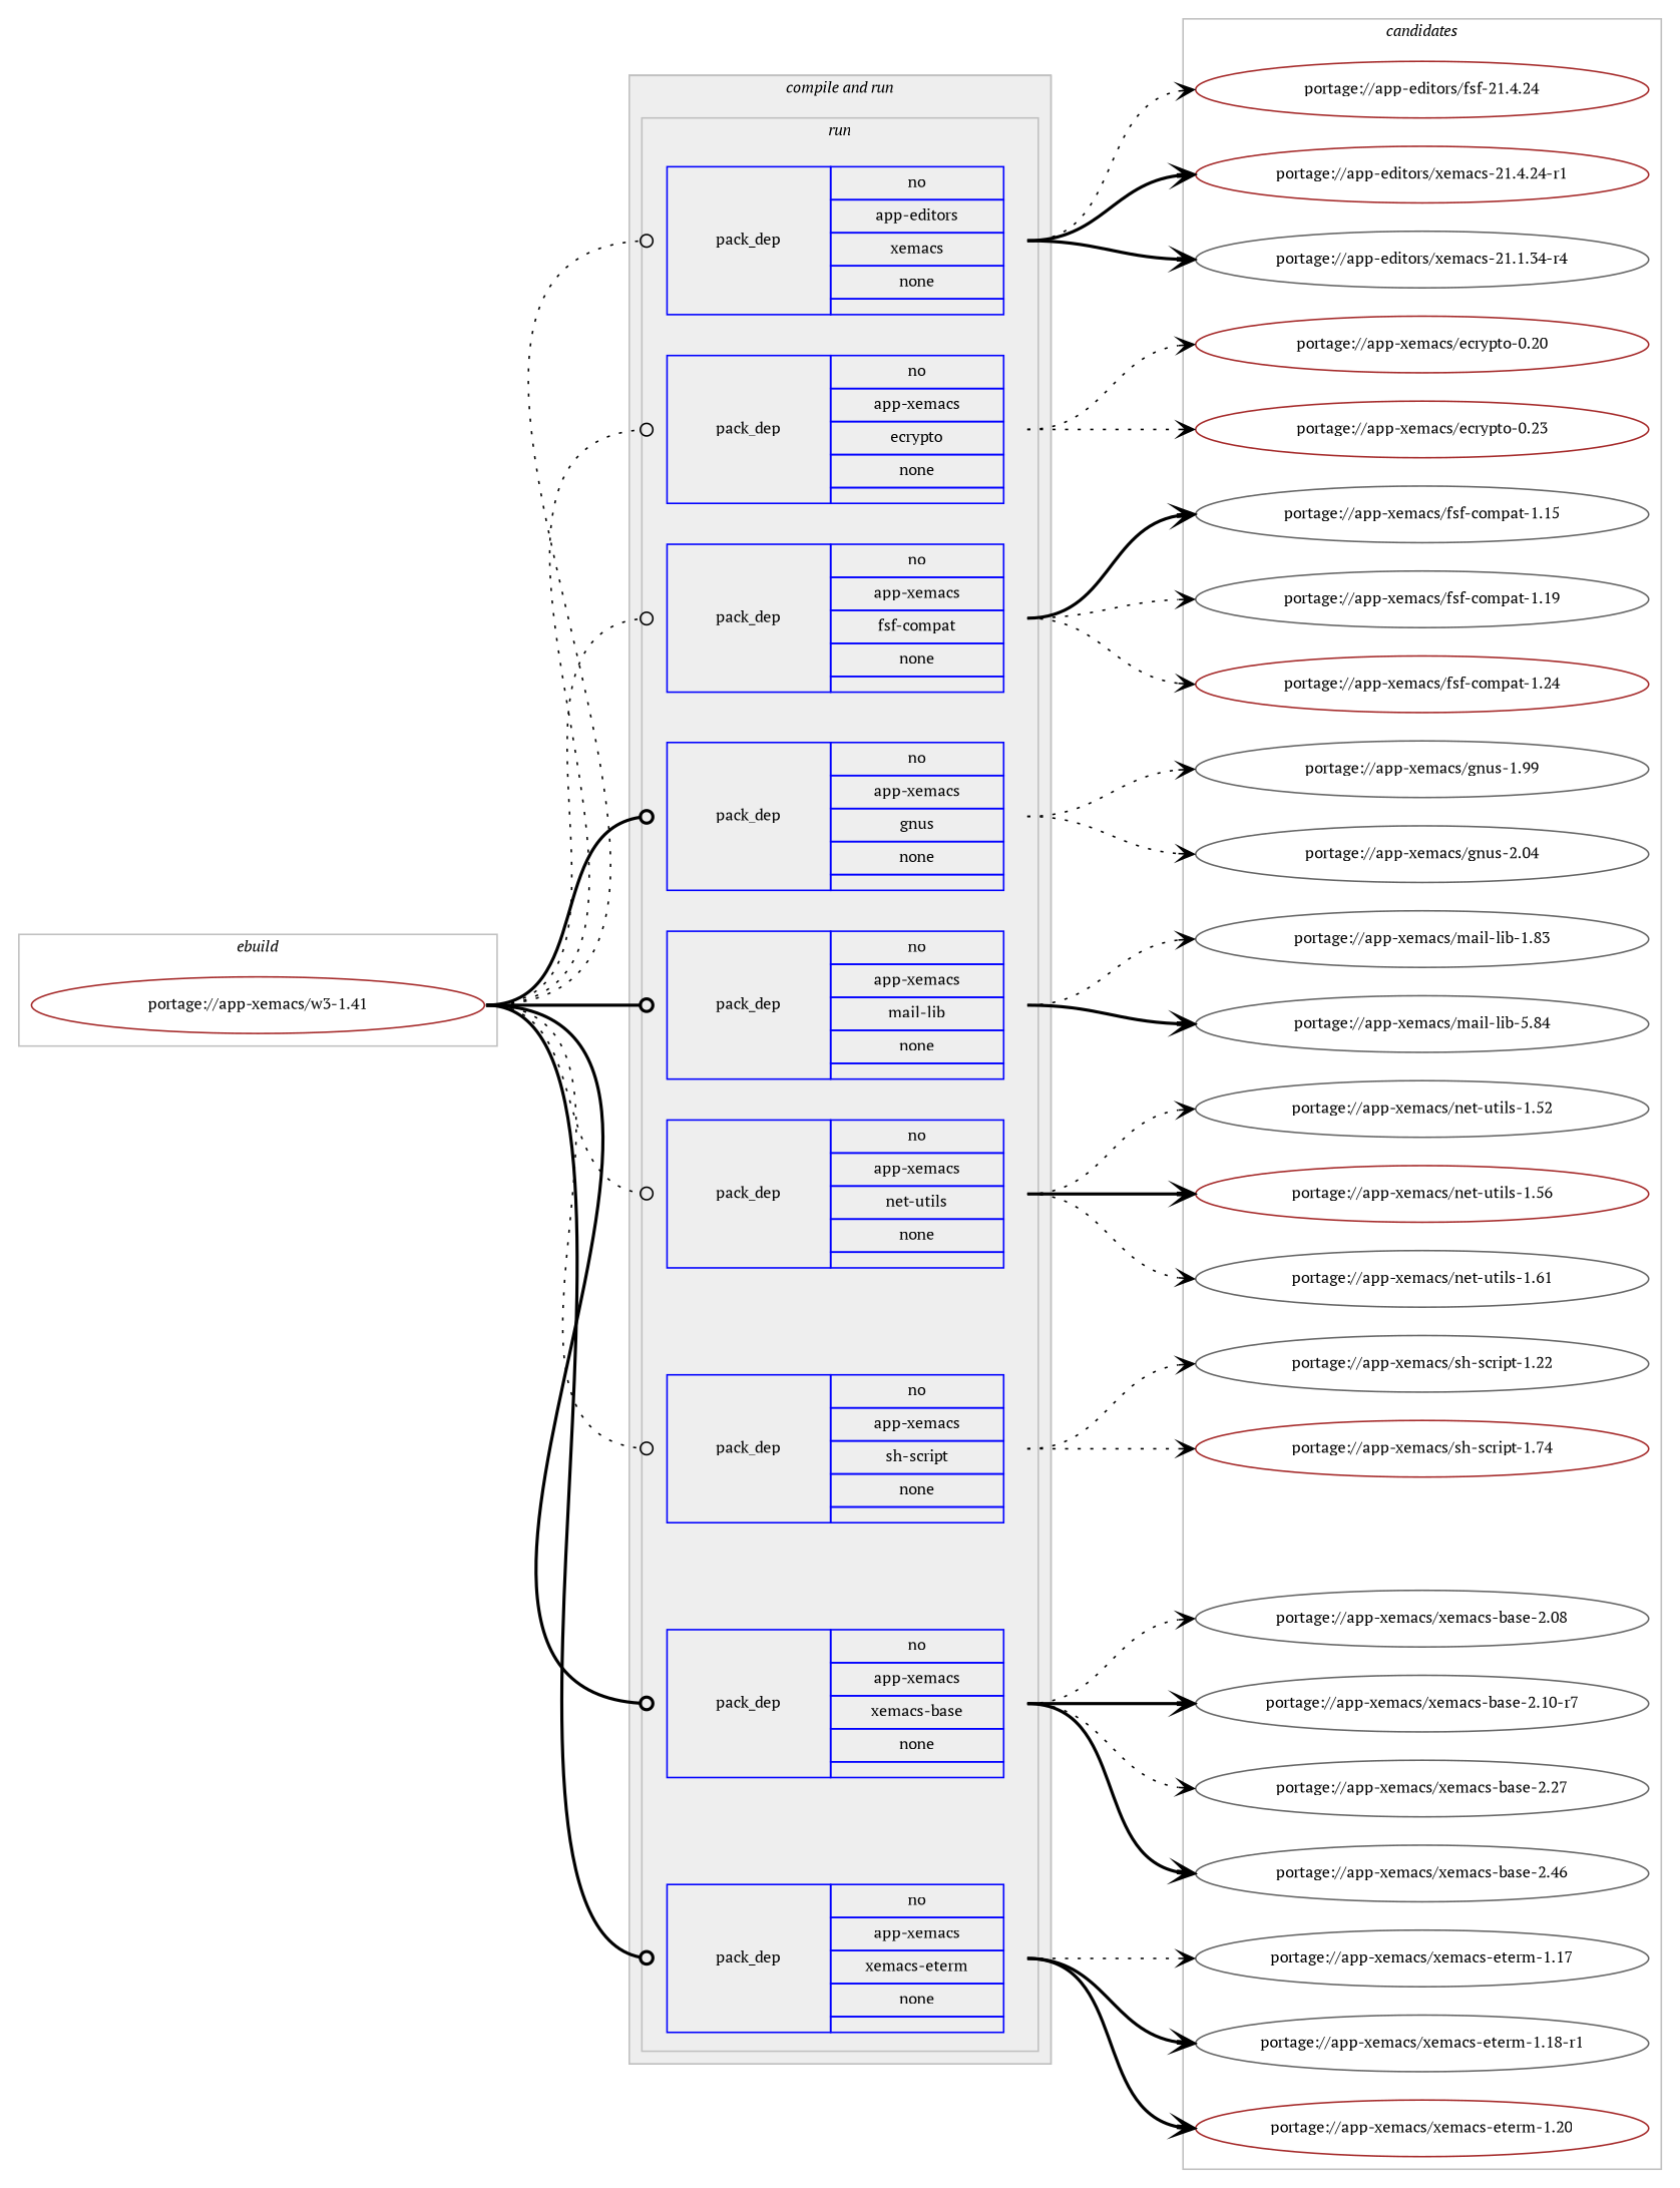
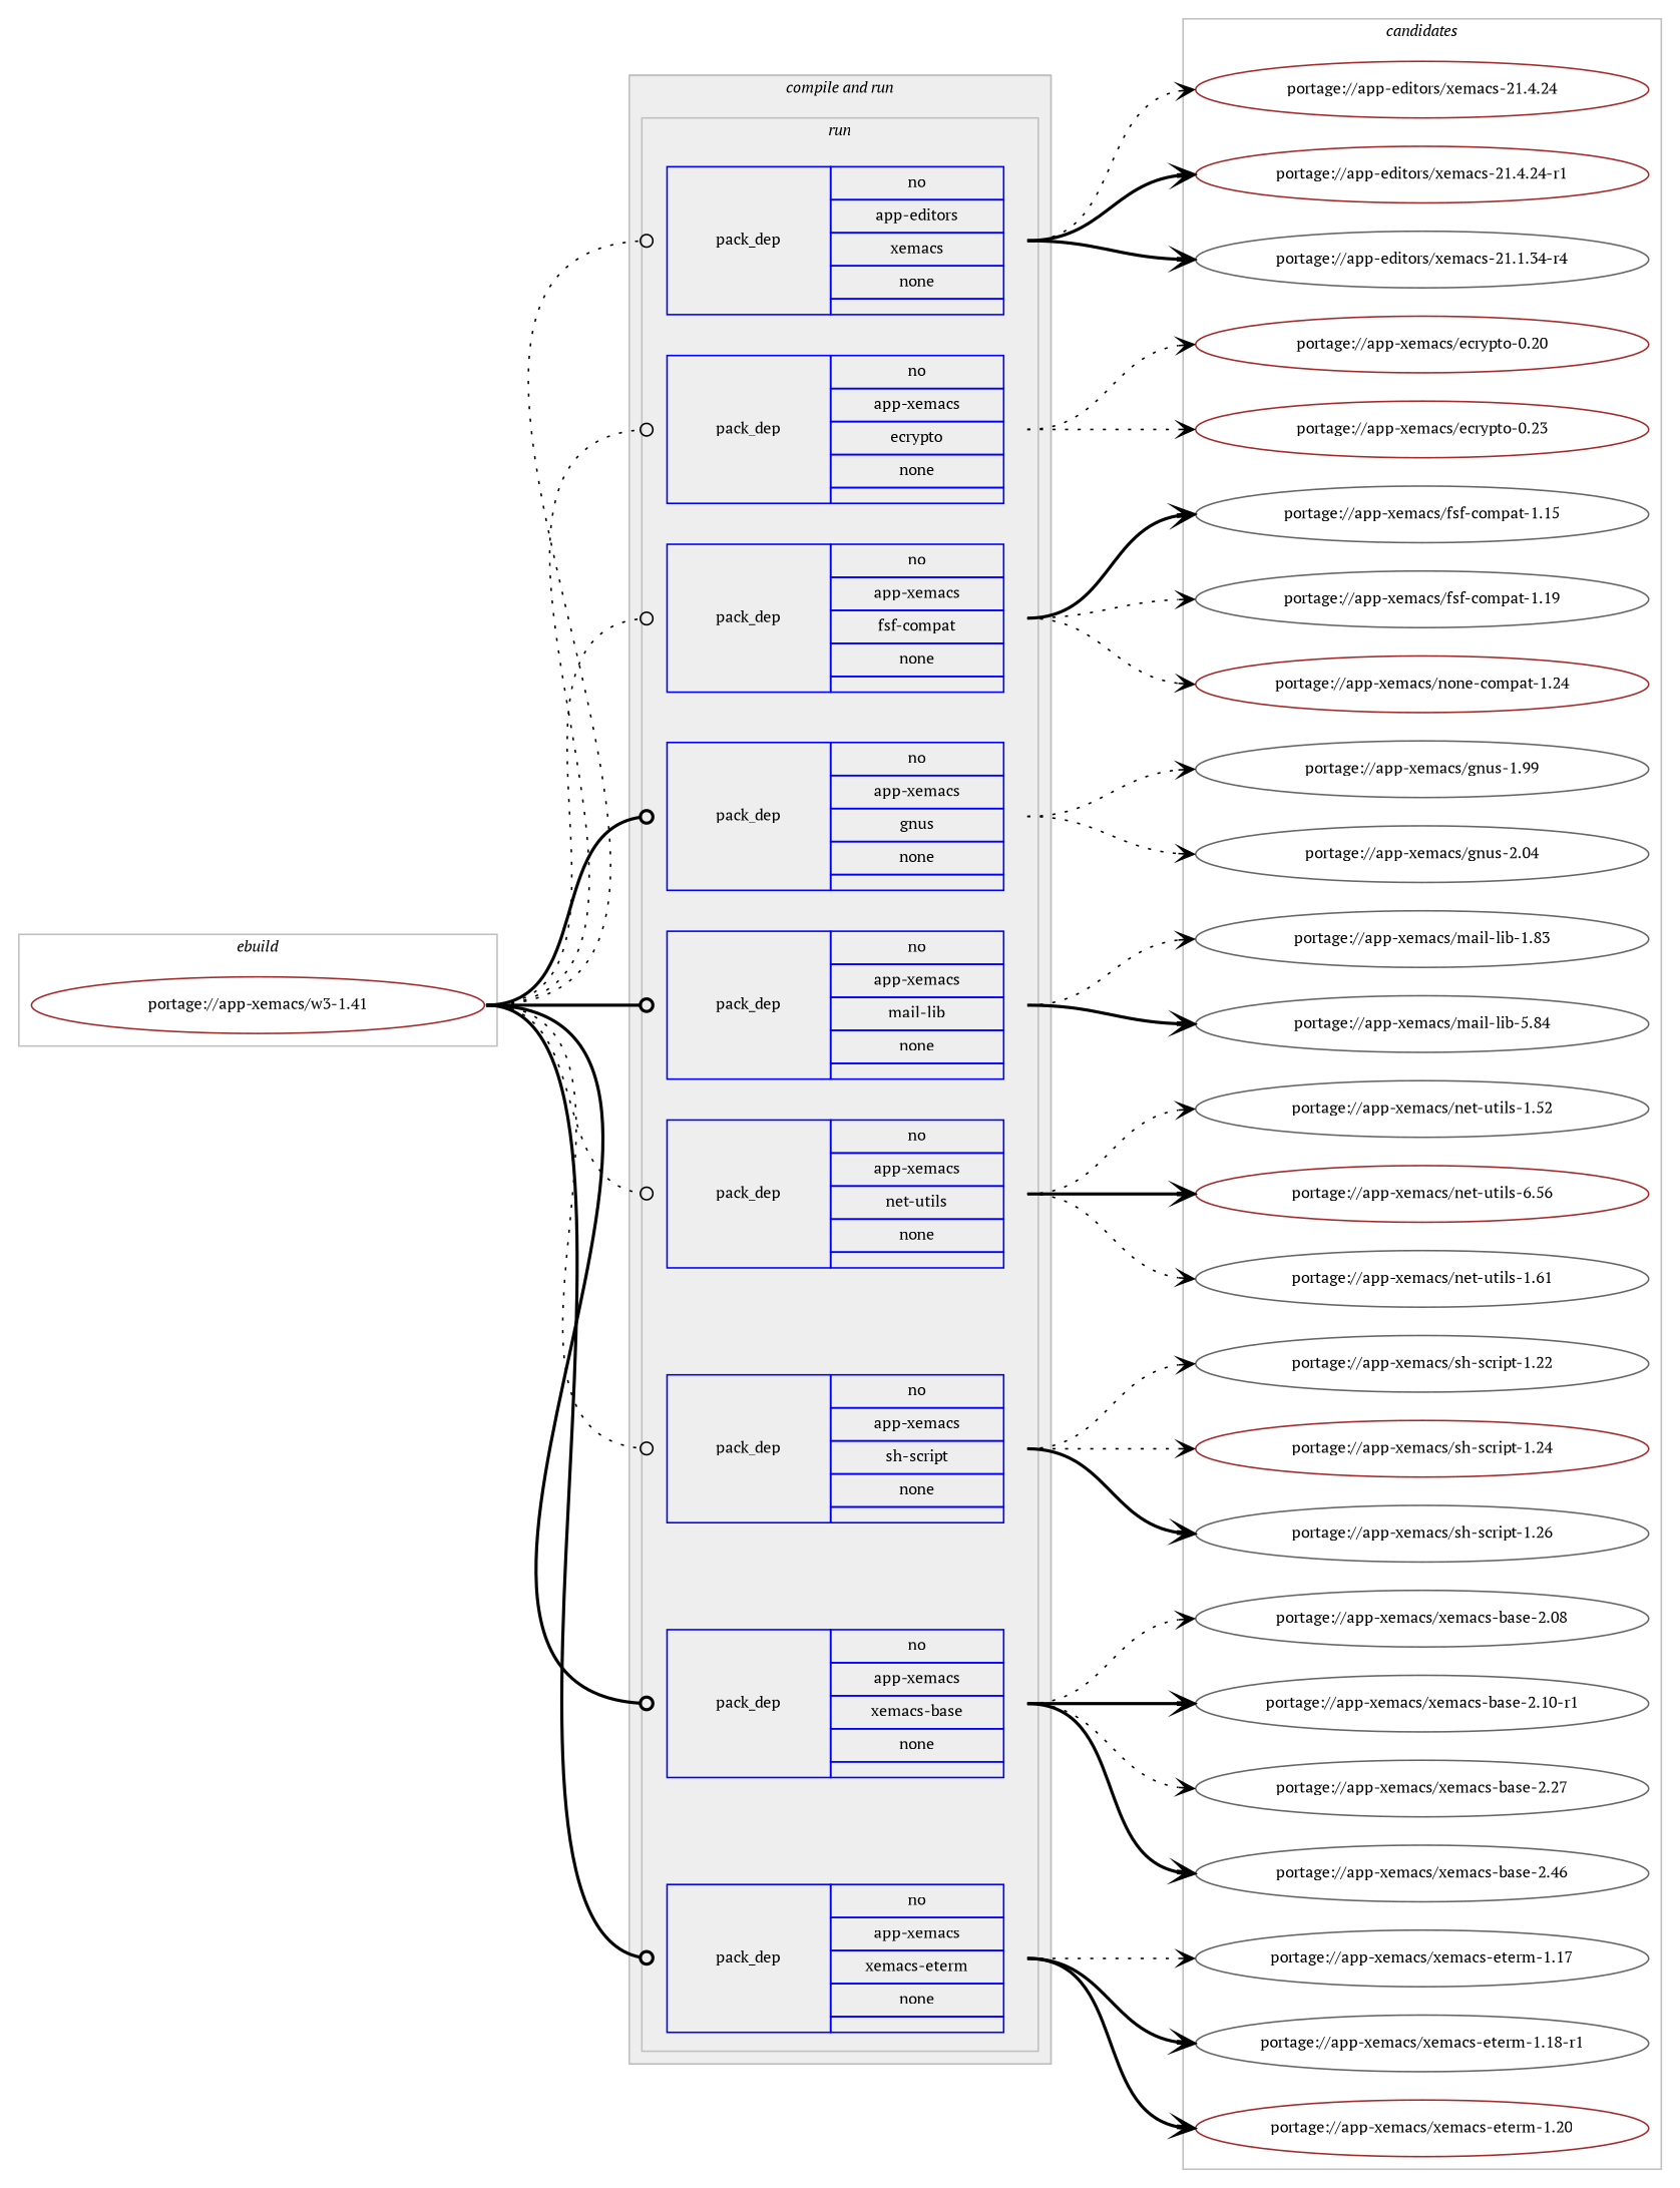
  digraph {
    compound=true
    concentrate=true
    fontname="PT Serif"
    fontsize=10
    newrank=true
    rankdir=LR
    ranksep=1.5
    node [color=gray40 fontname="PT Serif" fontsize=10]
    edge [arrowhead=vee fontname="PT Serif" headport=w style=dotted tailport=e weight=100]
    n1 [color=brown label="portage://app-xemacs/w3-1.41" width=4]
    n2 [color=blue label=<<TABLE BORDER="0" CELLBORDER="1" CELLSPACING="0" CELLPADDING="4" WIDTH="220"><TR><TD ROWSPAN="6" CELLPADDING="30">pack_dep</TD></TR><TR><TD WIDTH="110">no</TD></TR><TR><TD>app-editors</TD></TR><TR><TD>xemacs</TD></TR><TR><TD>none</TD></TR><TR><TD></TD></TR></TABLE>> shape=none]
    n3 [color=blue label=<<TABLE BORDER="0" CELLBORDER="1" CELLSPACING="0" CELLPADDING="4" WIDTH="220"><TR><TD ROWSPAN="6" CELLPADDING="30">pack_dep</TD></TR><TR><TD WIDTH="110">no</TD></TR><TR><TD>app-xemacs</TD></TR><TR><TD>ecrypto</TD></TR><TR><TD>none</TD></TR><TR><TD></TD></TR></TABLE>> shape=none]
    n4 [color=blue label=<<TABLE BORDER="0" CELLBORDER="1" CELLSPACING="0" CELLPADDING="4" WIDTH="220"><TR><TD ROWSPAN="6" CELLPADDING="30">pack_dep</TD></TR><TR><TD WIDTH="110">no</TD></TR><TR><TD>app-xemacs</TD></TR><TR><TD>fsf-compat</TD></TR><TR><TD>none</TD></TR><TR><TD></TD></TR></TABLE>> shape=none]
    n5 [color=blue label=<<TABLE BORDER="0" CELLBORDER="1" CELLSPACING="0" CELLPADDING="4" WIDTH="220"><TR><TD ROWSPAN="6" CELLPADDING="30">pack_dep</TD></TR><TR><TD WIDTH="110">no</TD></TR><TR><TD>app-xemacs</TD></TR><TR><TD>gnus</TD></TR><TR><TD>none</TD></TR><TR><TD></TD></TR></TABLE>> shape=none]
    n6 [color=blue label=<<TABLE BORDER="0" CELLBORDER="1" CELLSPACING="0" CELLPADDING="4" WIDTH="220"><TR><TD ROWSPAN="6" CELLPADDING="30">pack_dep</TD></TR><TR><TD WIDTH="110">no</TD></TR><TR><TD>app-xemacs</TD></TR><TR><TD>mail-lib</TD></TR><TR><TD>none</TD></TR><TR><TD></TD></TR></TABLE>> shape=none]
    n7 [color=blue label=<<TABLE BORDER="0" CELLBORDER="1" CELLSPACING="0" CELLPADDING="4" WIDTH="220"><TR><TD ROWSPAN="6" CELLPADDING="30">pack_dep</TD></TR><TR><TD WIDTH="110">no</TD></TR><TR><TD>app-xemacs</TD></TR><TR><TD>net-utils</TD></TR><TR><TD>none</TD></TR><TR><TD></TD></TR></TABLE>> shape=none]
    n8 [color=blue label=<<TABLE BORDER="0" CELLBORDER="1" CELLSPACING="0" CELLPADDING="4" WIDTH="220"><TR><TD ROWSPAN="6" CELLPADDING="30">pack_dep</TD></TR><TR><TD WIDTH="110">no</TD></TR><TR><TD>app-xemacs</TD></TR><TR><TD>sh-script</TD></TR><TR><TD>none</TD></TR><TR><TD></TD></TR></TABLE>> shape=none]
    n9 [color=blue label=<<TABLE BORDER="0" CELLBORDER="1" CELLSPACING="0" CELLPADDING="4" WIDTH="220"><TR><TD ROWSPAN="6" CELLPADDING="30">pack_dep</TD></TR><TR><TD WIDTH="110">no</TD></TR><TR><TD>app-xemacs</TD></TR><TR><TD>xemacs-base</TD></TR><TR><TD>none</TD></TR><TR><TD></TD></TR></TABLE>> shape=none]
    n10 [color=blue label=<<TABLE BORDER="0" CELLBORDER="1" CELLSPACING="0" CELLPADDING="4" WIDTH="220"><TR><TD ROWSPAN="6" CELLPADDING="30">pack_dep</TD></TR><TR><TD WIDTH="110">no</TD></TR><TR><TD>app-xemacs</TD></TR><TR><TD>xemacs-eterm</TD></TR><TR><TD>none</TD></TR><TR><TD></TD></TR></TABLE>> shape=none]
-   n11 [color=brown label="portage://app-editors/fsf-21.4.24" width=4]
+   n11 [color=brown label="portage://app-editors/xemacs-21.4.24" width=4]
    n12 [color=brown label="portage://app-editors/xemacs-21.4.24-r1" width=4]
    n13 [label="portage://app-editors/xemacs-21.1.34-r4" width=4]
    n14 [color=brown label="portage://app-xemacs/ecrypto-0.20" width=4]
    n15 [color=brown label="portage://app-xemacs/ecrypto-0.23" width=4]
    n16 [label="portage://app-xemacs/fsf-compat-1.15" width=4]
    n17 [label="portage://app-xemacs/fsf-compat-1.19" width=4]
-   n18 [color=brown label="portage://app-xemacs/fsf-compat-1.24" width=4]
+   n18 [color=brown label="portage://app-xemacs/none-compat-1.24" width=4]
    n19 [label="portage://app-xemacs/gnus-1.99" width=4]
    n20 [label="portage://app-xemacs/gnus-2.04" width=4]
    n21 [label="portage://app-xemacs/mail-lib-1.83" width=4]
    n22 [label="portage://app-xemacs/mail-lib-5.84" width=4]
    n23 [label="portage://app-xemacs/net-utils-1.52" width=4]
-   n24 [color=brown label="portage://app-xemacs/net-utils-1.56" width=4]
+   n24 [color=brown label="portage://app-xemacs/net-utils-6.56" width=4]
    n25 [label="portage://app-xemacs/net-utils-1.61" width=4]
    n26 [label="portage://app-xemacs/sh-script-1.22" width=4]
-   n27 [color=brown label="portage://app-xemacs/sh-script-1.74" width=4]
+   n27 [color=brown label="portage://app-xemacs/sh-script-1.24" width=4]
+   n28 [label="portage://app-xemacs/sh-script-1.26" width=4]
    n29 [label="portage://app-xemacs/xemacs-base-2.08" width=4]
-   n30 [label="portage://app-xemacs/xemacs-base-2.10-r7" width=4]
+   n30 [label="portage://app-xemacs/xemacs-base-2.10-r1" width=4]
    n31 [label="portage://app-xemacs/xemacs-base-2.27" width=4]
    n32 [label="portage://app-xemacs/xemacs-base-2.46" width=4]
    n33 [label="portage://app-xemacs/xemacs-eterm-1.17" width=4]
    n34 [label="portage://app-xemacs/xemacs-eterm-1.18-r1" width=4]
    n35 [color=brown label="portage://app-xemacs/xemacs-eterm-1.20" width=4]
    subgraph cluster_1 {
      color=gray
      label=<<i>ebuild</i>>
      rank=same
      n1
    }
    subgraph cluster_2 {
      color=gray
      label=<<i>dependencies</i>>
      subgraph cluster_3 {
        color=gray
        fillcolor="#eeeeee"
        label=<<i>compile</i>>
        style=filled
      }
      subgraph cluster_4 {
        color=gray
        fillcolor="#eeeeee"
        label=<<i>compile and run</i>>
        style=filled
      }
      subgraph cluster_5 {
        color=gray
        fillcolor="#eeeeee"
        label=<<i>run</i>>
        style=filled
        subgraph sub_6 {
          color=gray
          fillcolor="#eeeeee"
          label=<<i>run</i>>
          style=filled
          n2
        }
        subgraph sub_7 {
          color=gray
          fillcolor="#eeeeee"
          label=<<i>run</i>>
          style=filled
          n3
        }
        subgraph sub_8 {
          color=gray
          fillcolor="#eeeeee"
          label=<<i>run</i>>
          style=filled
          n4
        }
        subgraph sub_9 {
          color=gray
          fillcolor="#eeeeee"
          label=<<i>run</i>>
          style=filled
          n5
        }
        subgraph sub_10 {
          color=gray
          fillcolor="#eeeeee"
          label=<<i>run</i>>
          style=filled
          n6
        }
        subgraph sub_11 {
          color=gray
          fillcolor="#eeeeee"
          label=<<i>run</i>>
          style=filled
          n7
        }
        subgraph sub_12 {
          color=gray
          fillcolor="#eeeeee"
          label=<<i>run</i>>
          style=filled
          n8
        }
        subgraph sub_13 {
          color=gray
          fillcolor="#eeeeee"
          label=<<i>run</i>>
          style=filled
          n9
        }
        subgraph sub_14 {
          color=gray
          fillcolor="#eeeeee"
          label=<<i>run</i>>
          style=filled
          n10
        }
      }
    }
    subgraph cluster_15 {
      color=gray
      label=<<i>candidates</i>>
      rank=same
      subgraph sub_16 {
        color=black
        label=<<i>candidates</i>>
        nodesep=1
        rank=same
        n11
        n12
        n13
      }
      subgraph sub_17 {
        color=black
        label=<<i>candidates</i>>
        nodesep=1
        rank=same
        n14
        n15
      }
      subgraph sub_18 {
        color=black
        label=<<i>candidates</i>>
        nodesep=1
        rank=same
        n16
        n17
        n18
      }
      subgraph sub_19 {
        color=black
        label=<<i>candidates</i>>
        nodesep=1
        rank=same
        n19
        n20
      }
      subgraph sub_20 {
        color=black
        label=<<i>candidates</i>>
        nodesep=1
        rank=same
        n21
        n22
      }
      subgraph sub_21 {
        color=black
        label=<<i>candidates</i>>
        nodesep=1
        rank=same
        n23
        n24
        n25
      }
      subgraph sub_22 {
        color=black
        label=<<i>candidates</i>>
        nodesep=1
        rank=same
        n26
        n27
+       n28
      }
      subgraph sub_23 {
        color=black
        label=<<i>candidates</i>>
        nodesep=1
        rank=same
        n29
        n30
        n31
        n32
      }
      subgraph sub_24 {
        color=black
        label=<<i>candidates</i>>
        nodesep=1
        rank=same
        n33
        n34
        n35
      }
    }
    n1 -> n2 [arrowhead=odot weight=20]
    n1 -> n3 [arrowhead=odot weight=20]
    n1 -> n4 [arrowhead=odot weight=20]
    n1 -> n5 [arrowhead=odot style=bold weight=20]
    n1 -> n6 [arrowhead=odot style=bold weight=20]
    n1 -> n7 [arrowhead=odot weight=20]
    n1 -> n8 [arrowhead=odot weight=20]
    n1 -> n9 [arrowhead=odot style=bold weight=20]
    n1 -> n10 [arrowhead=odot style=bold weight=20]
    n2 -> n11
    n2 -> n12 [style=bold]
    n2 -> n13 [style=bold]
    n3 -> n14
    n3 -> n15
    n4 -> n16 [style=bold]
    n4 -> n17
    n4 -> n18
    n5 -> n19
    n5 -> n20
    n6 -> n21
    n6 -> n22 [style=bold]
    n7 -> n23
    n7 -> n24 [style=bold]
    n7 -> n25
    n8 -> n26
    n8 -> n27
+   n8 -> n28 [style=bold]
    n9 -> n29
    n9 -> n30 [style=bold]
    n9 -> n31
    n9 -> n32 [style=bold]
    n10 -> n33
    n10 -> n34 [style=bold]
    n10 -> n35 [style=bold]
  }
